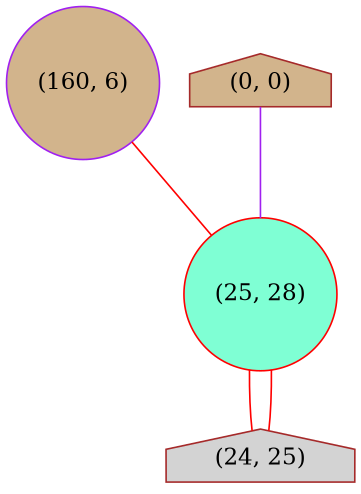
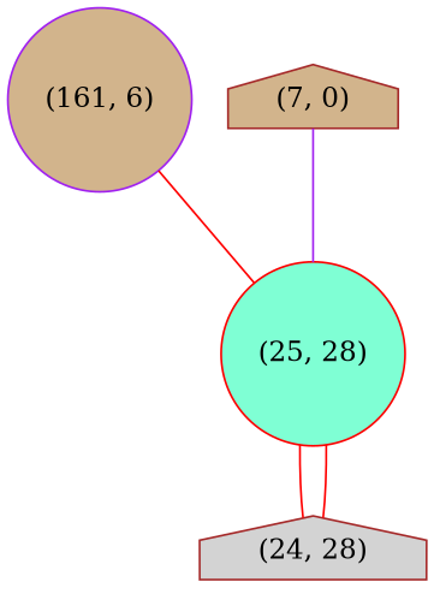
  graph {
    node [color=brown fillcolor=tan shape=circle style=filled]
    edge [color=red weight=1]
-   "(160, 6)" [color=purple]
+   "(160, 6)" [color=purple label="(161, 6)"]
    "(25, 28)" [color=red fillcolor=aquamarine]
-   "(24, 28)" [fillcolor=lightgrey shape=house label="(24, 25)"]
-   "(0, 0)" [shape=house]
+   "(24, 28)" [fillcolor=lightgrey shape=house]
+   "(0, 0)" [shape=house label="(7, 0)"]
    "(160, 6)" -- "(25, 28)"
    "(25, 28)" -- "(24, 28)"
    "(25, 28)" -- "(24, 28)"
    "(0, 0)" -- "(25, 28)" [color=purple weight=4]
  }
